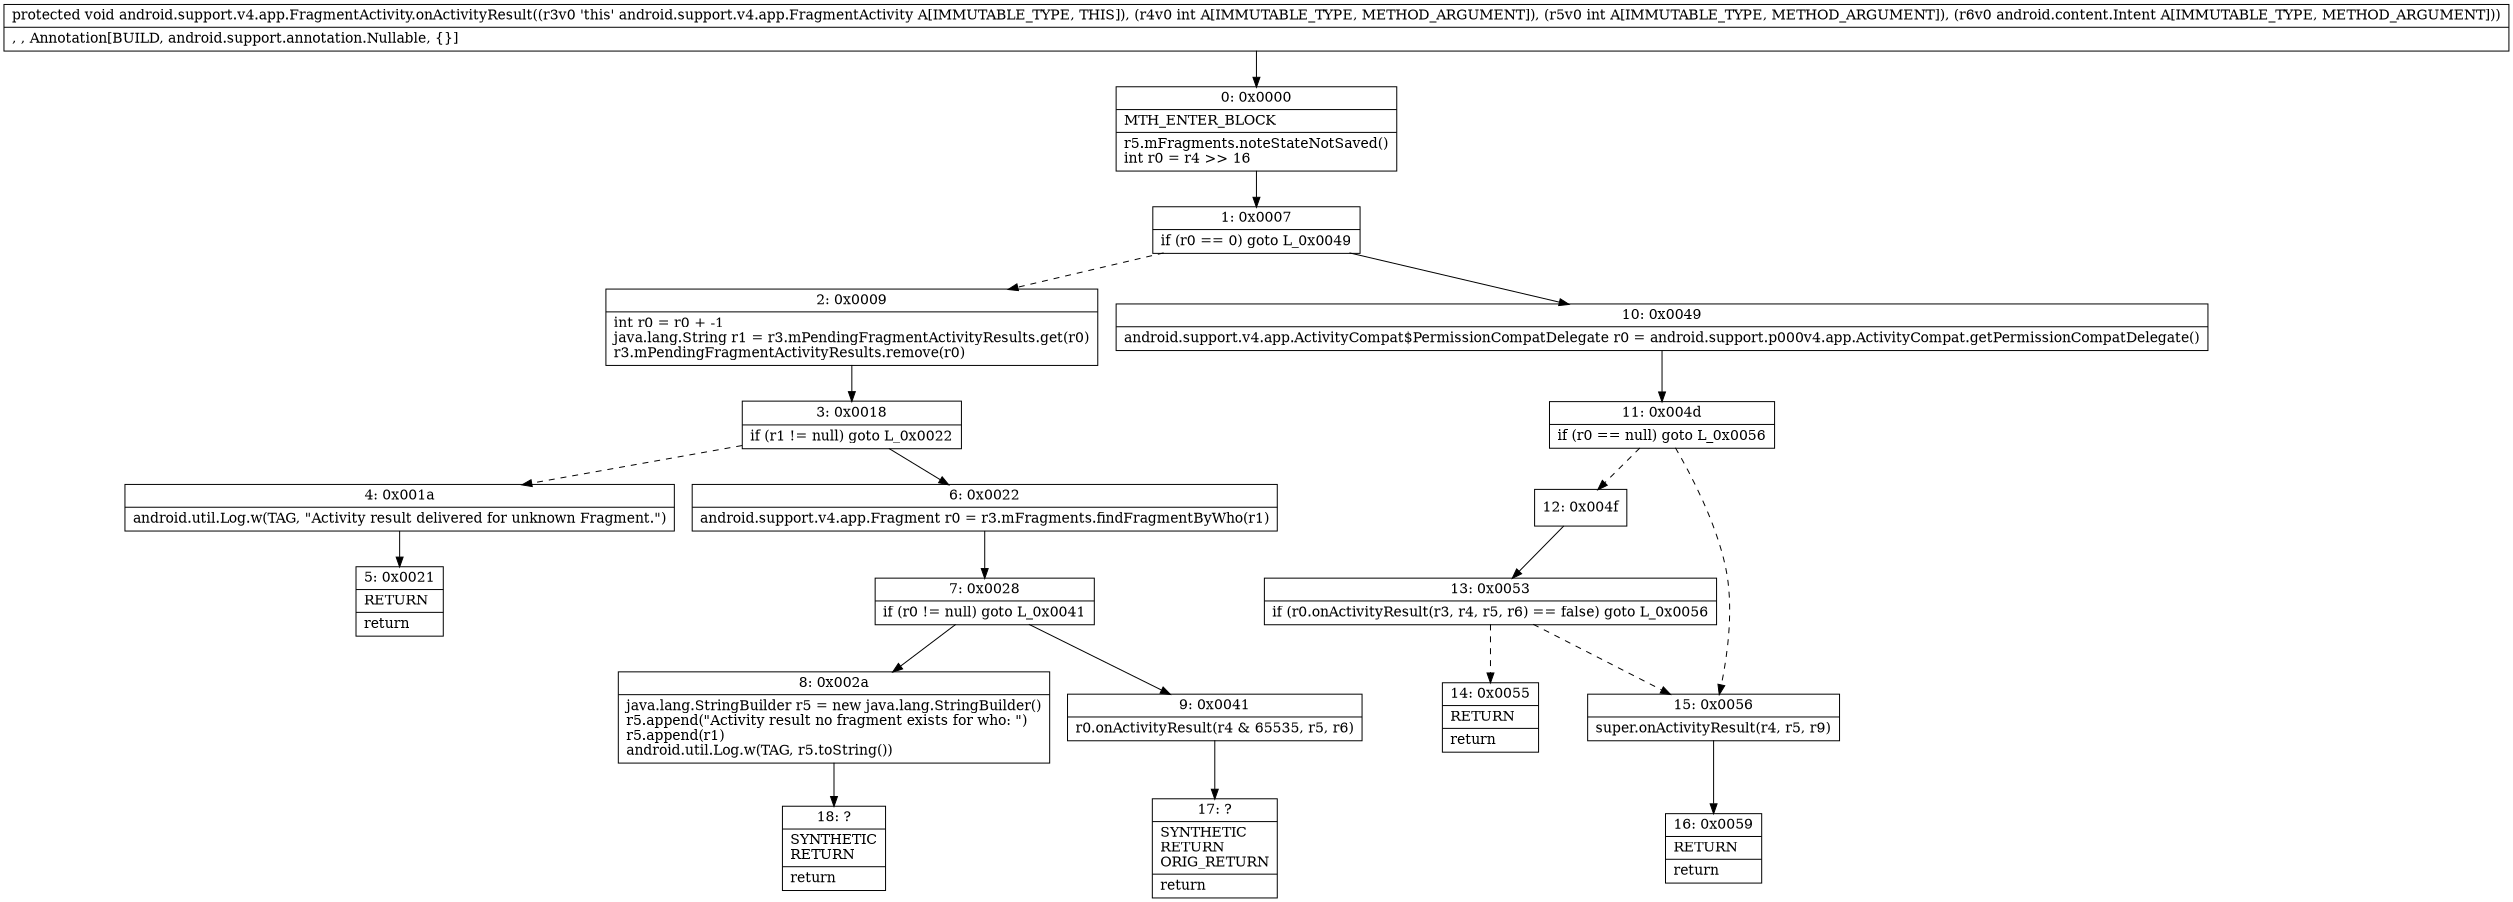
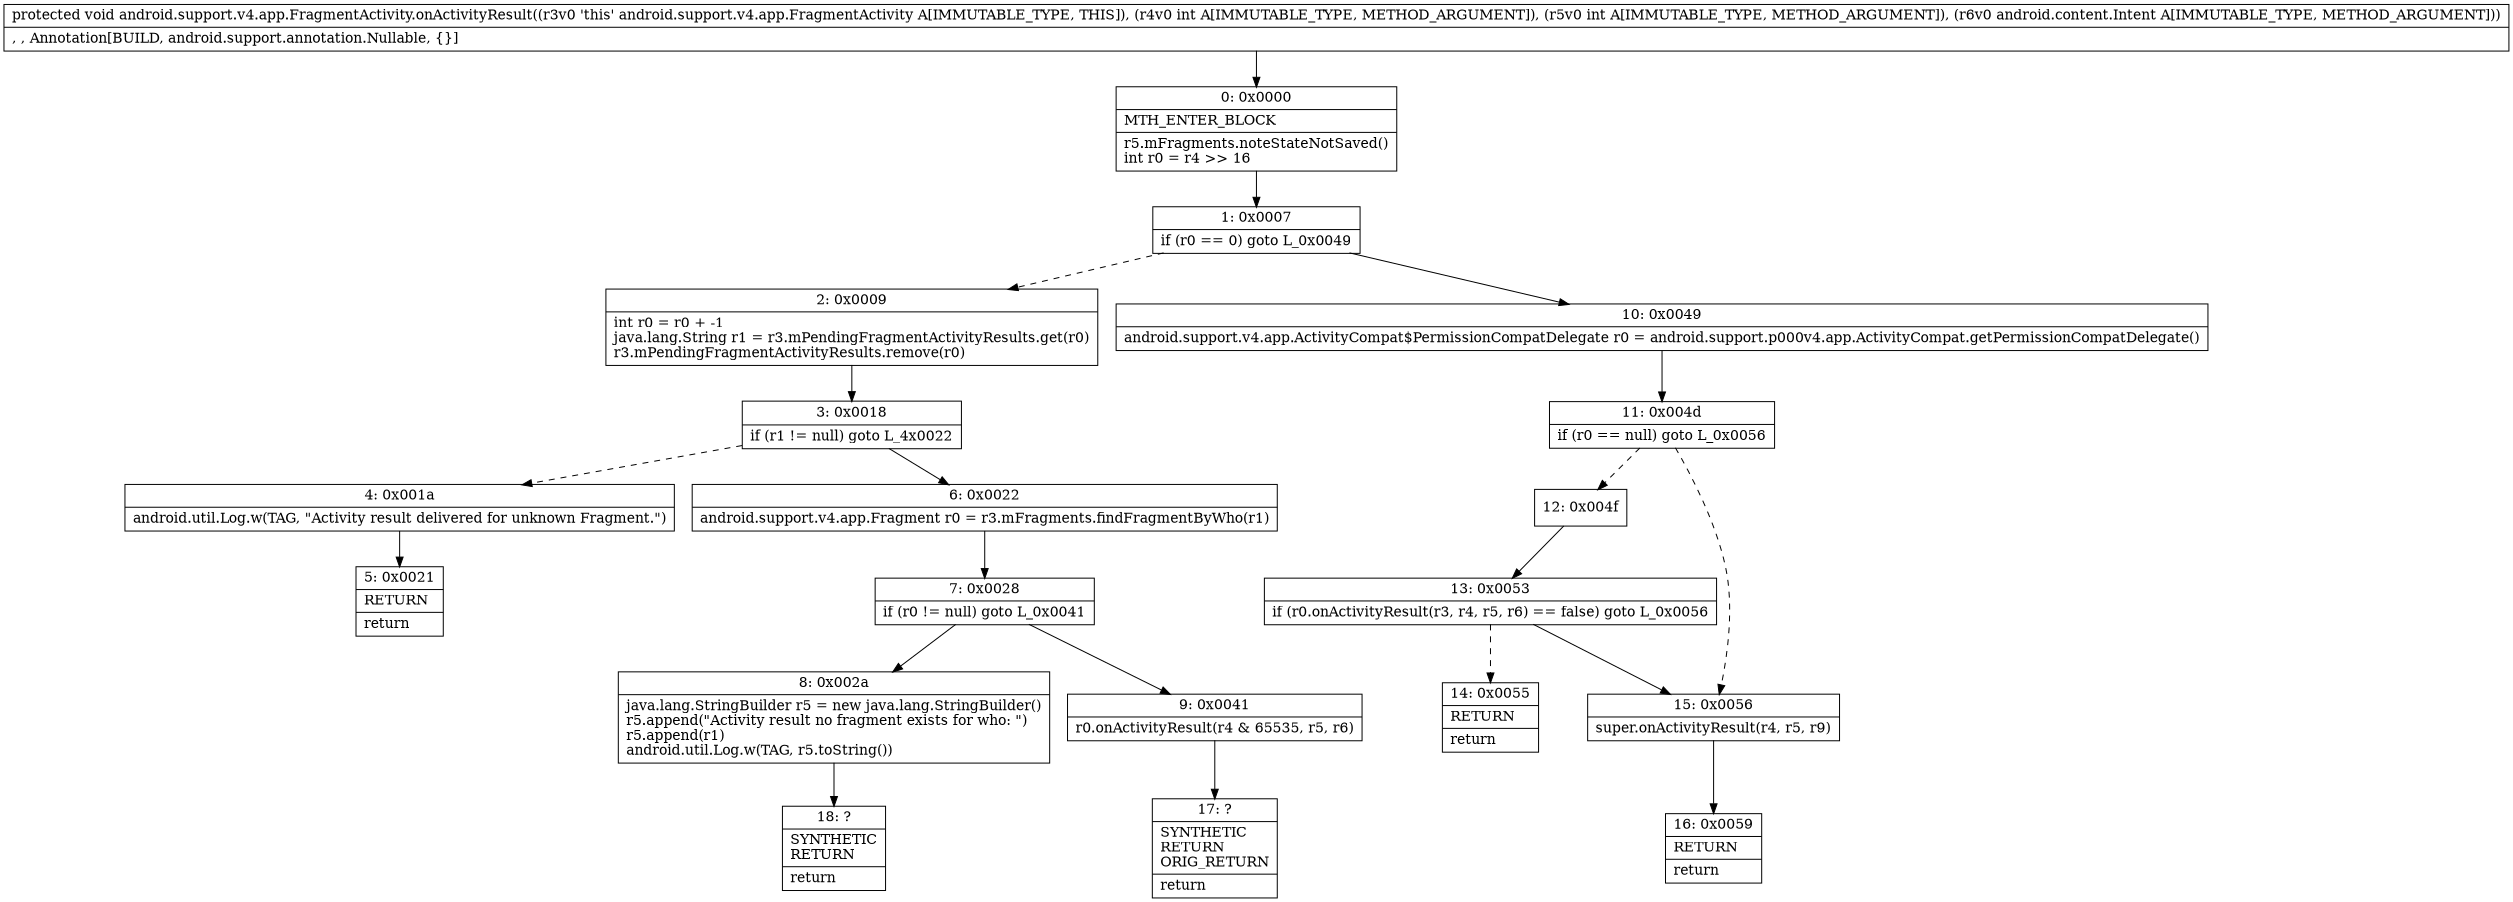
  digraph {
    node [shape=record]
    n1 [label="{0\:\ 0x0000|MTH_ENTER_BLOCK\l|r5.mFragments.noteStateNotSaved()\lint r0 = r4 \>\> 16\l}"]
    n2 [label="{1\:\ 0x0007|if (r0 == 0) goto L_0x0049\l}"]
    n3 [label="{2\:\ 0x0009|int r0 = r0 + \-1\ljava.lang.String r1 = r3.mPendingFragmentActivityResults.get(r0)\lr3.mPendingFragmentActivityResults.remove(r0)\l}"]
    n4 [label="{10\:\ 0x0049|android.support.v4.app.ActivityCompat$PermissionCompatDelegate r0 = android.support.p000v4.app.ActivityCompat.getPermissionCompatDelegate()\l}"]
-   n5 [label="{3\:\ 0x0018|if (r1 != null) goto L_0x0022\l}"]
+   n5 [label="{3\:\ 0x0018|if (r1 != null) goto L_4x0022\l}"]
    n6 [label="{11\:\ 0x004d|if (r0 == null) goto L_0x0056\l}"]
    n7 [label="{4\:\ 0x001a|android.util.Log.w(TAG, \"Activity result delivered for unknown Fragment.\")\l}"]
    n8 [label="{6\:\ 0x0022|android.support.v4.app.Fragment r0 = r3.mFragments.findFragmentByWho(r1)\l}"]
    n9 [label="{5\:\ 0x0021|RETURN\l|return\l}"]
    n10 [label="{7\:\ 0x0028|if (r0 != null) goto L_0x0041\l}"]
    n11 [label="{8\:\ 0x002a|java.lang.StringBuilder r5 = new java.lang.StringBuilder()\lr5.append(\"Activity result no fragment exists for who: \")\lr5.append(r1)\landroid.util.Log.w(TAG, r5.toString())\l}"]
    n12 [label="{9\:\ 0x0041|r0.onActivityResult(r4 & 65535, r5, r6)\l}"]
    n13 [label="{18\:\ ?|SYNTHETIC\lRETURN\l|return\l}"]
    n14 [label="{17\:\ ?|SYNTHETIC\lRETURN\lORIG_RETURN\l|return\l}"]
    n15 [label="{12\:\ 0x004f}"]
    n16 [label="{15\:\ 0x0056|super.onActivityResult(r4, r5, r9)\l}"]
    n17 [label="{13\:\ 0x0053|if (r0.onActivityResult(r3, r4, r5, r6) == false) goto L_0x0056\l}"]
    n18 [label="{16\:\ 0x0059|RETURN\l|return\l}"]
    n19 [label="{14\:\ 0x0055|RETURN\l|return\l}"]
    n20 [label="{protected void android.support.v4.app.FragmentActivity.onActivityResult((r3v0 'this' android.support.v4.app.FragmentActivity A[IMMUTABLE_TYPE, THIS]), (r4v0 int A[IMMUTABLE_TYPE, METHOD_ARGUMENT]), (r5v0 int A[IMMUTABLE_TYPE, METHOD_ARGUMENT]), (r6v0 android.content.Intent A[IMMUTABLE_TYPE, METHOD_ARGUMENT]))  | , , Annotation[BUILD, android.support.annotation.Nullable, \{\}]\l}"]
    n1 -> n2
    n2 -> n3 [style=dashed]
    n2 -> n4
    n3 -> n5
    n4 -> n6
    n5 -> n7 [style=dashed]
    n5 -> n8
    n6 -> n15 [style=dashed]
    n6 -> n16 [style=dashed]
    n7 -> n9
    n8 -> n10
    n10 -> n11 [style=solid]
    n10 -> n12
    n11 -> n13
    n12 -> n14
    n15 -> n17
    n16 -> n18
-   n17 -> n16 [style=dashed]
+   n17 -> n16
    n17 -> n19 [style=dashed]
    n20 -> n1
  }
